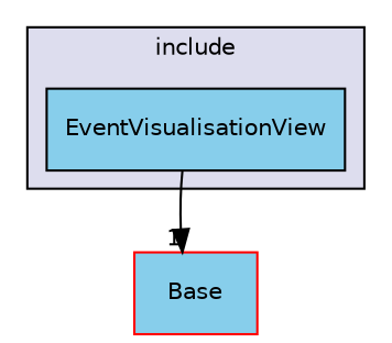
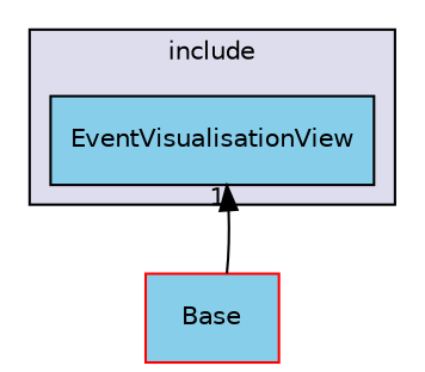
  digraph {
    compound=true
    node [fillcolor=skyblue fontname=Helvetica fontsize=10 shape=box style=filled]
    n1 [label=EventVisualisationView pencolor=black]
    n2 [color=red label=Base]
    subgraph cluster_1 {
      bgcolor="#ddddee"
      fontname=Helvetica
      fontsize=10
      label=include
      pencolor=black
      n1
    }
-   n1 -> n2 [headlabel=1 labeldistance=1.5 labelfontname=Helvetica labelfontsize=10]
+   n2 -> n1 [headlabel=1 labeldistance=1.5 labelfontname=Helvetica labelfontsize=10]
  }
